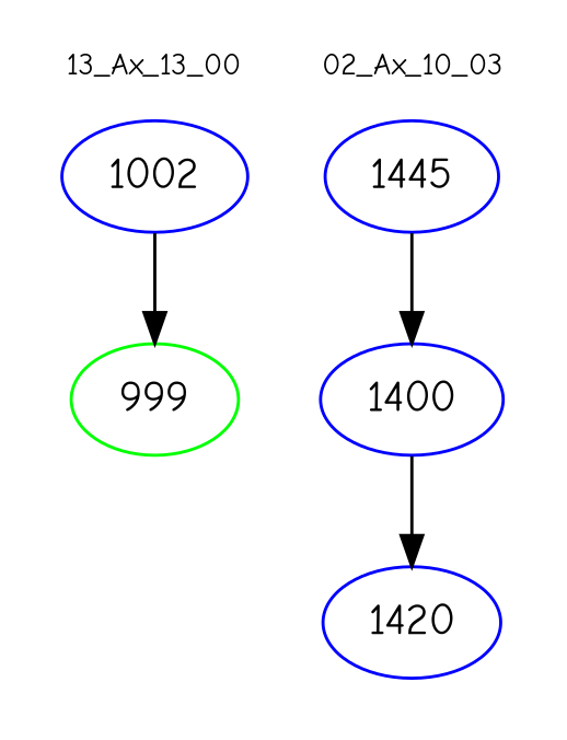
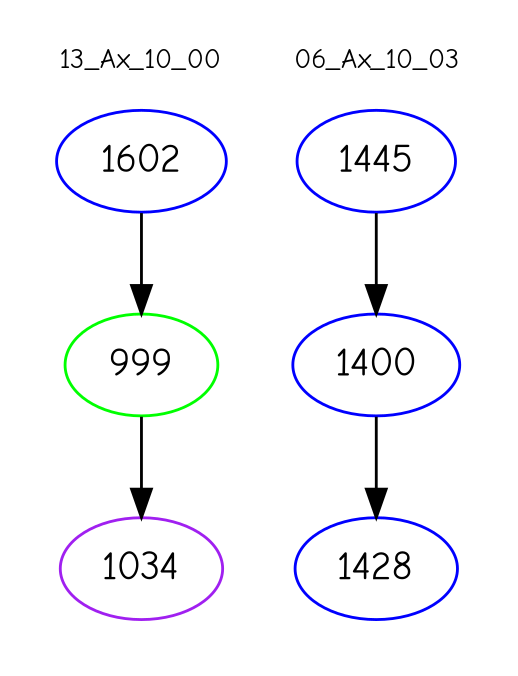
  digraph {
    fontname="Comic Neue"
    node [color=blue fontname="Comic Neue"]
    edge [color=black fontname="Comic Neue"]
-   n1 [label=1002]
+   n1 [label=1602]
    n2 [color=green label=999]
+   n3 [color=purple label=1034]
    n4 [label=1445]
    n5 [label=1400]
-   n6 [label=1420]
+   n6 [label=1428]
    subgraph cluster_1 {
      color=white
      fontsize=10
-     label="13_Ax_13_00"
+     label="13_Ax_10_00"
      n1
      n2
+     n3
    }
    subgraph cluster_2 {
      color=white
      fontsize=10
-     label="02_Ax_10_03"
+     label="06_Ax_10_03"
      n4
      n5
      n6
    }
    n1 -> n2
+   n2 -> n3
    n4 -> n5
    n5 -> n6
  }
